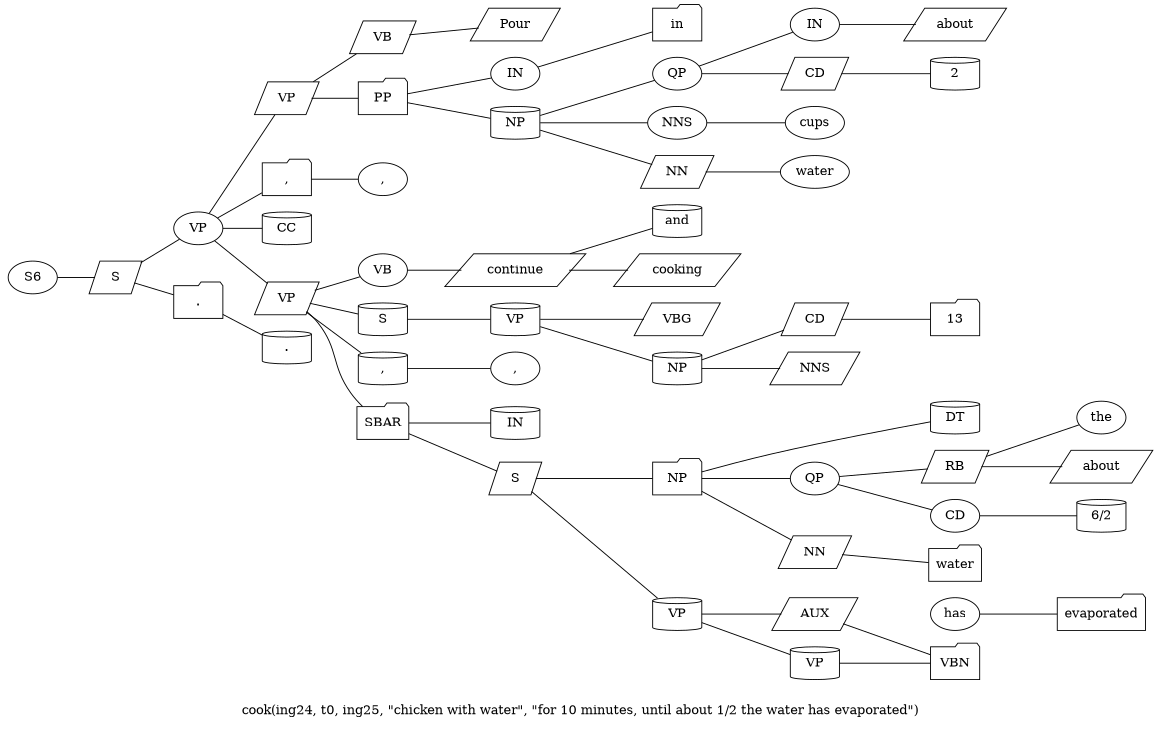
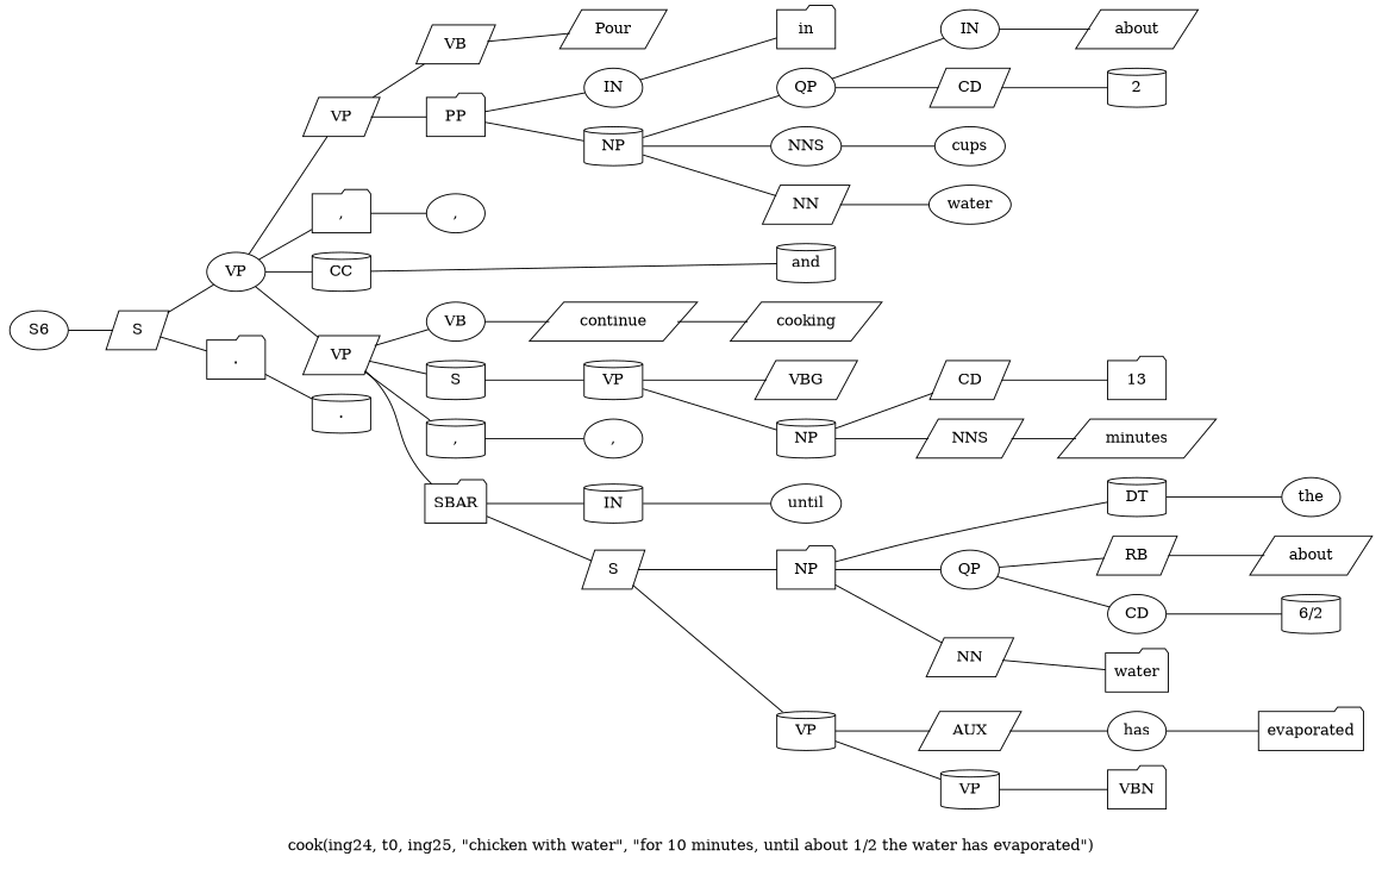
  graph {
    label="cook(ing24, t0, ing25, \"chicken with water\", \"for 10 minutes, until about 1/2 the water has evaporated\")"
    rankdir=LR
    node [shape=parallelogram]
    n1 [label=S6 shape=ellipse]
    n2 [label=S]
    n3 [label=VP shape=ellipse]
    n4 [label="." shape=folder]
    n5 [label=VP]
    n6 [label="," shape=folder]
    n7 [label=CC shape=cylinder]
    n8 [label=VP]
    n9 [label="." shape=cylinder]
    n10 [label=VB]
    n11 [label=PP shape=folder]
    n12 [label="," shape=ellipse]
    n13 [label=and shape=cylinder]
    n14 [label=VB shape=ellipse]
    n15 [label=S shape=cylinder]
    n16 [label="," shape=cylinder]
    n17 [label=SBAR shape=folder]
    n18 [label=Pour]
    n19 [label=IN shape=ellipse]
    n20 [label=NP shape=cylinder]
    n21 [label=in shape=folder]
    n22 [label=QP shape=ellipse]
    n23 [label=NNS shape=ellipse]
    n24 [label=NN]
    n25 [label=IN shape=ellipse]
    n26 [label=CD]
    n27 [label=cups shape=ellipse]
    n28 [label=water shape=ellipse]
    n29 [label=about]
    n30 [label=2 shape=cylinder]
    n31 [label=continue]
    n32 [label=VP shape=cylinder]
    n33 [label="," shape=ellipse]
    n34 [label=IN shape=cylinder]
    n35 [label=S]
    n36 [label=cooking]
    n37 [label=VBG]
    n38 [label=NP shape=cylinder]
    n39 [label=CD]
    n40 [label=NNS]
    n41 [label=13 shape=folder]
+   n42 [label=minutes]
+   n43 [label=until shape=ellipse]
    n44 [label=NP shape=folder]
    n45 [label=VP shape=cylinder]
    n46 [label=QP shape=ellipse]
    n47 [label=DT shape=cylinder]
    n48 [label=NN]
    n49 [label=AUX]
    n50 [label=VP shape=cylinder]
    n51 [label=RB]
    n52 [label=CD shape=ellipse]
    n53 [label=the shape=ellipse]
    n54 [label=water shape=folder]
    n55 [label=about]
    n56 [label="6/2" shape=cylinder]
    n57 [label=has shape=ellipse]
    n58 [label=VBN shape=folder]
    n59 [label=evaporated shape=folder]
    n1 -- n2
    n2 -- n3
    n2 -- n4
    n3 -- n5
    n3 -- n6
    n3 -- n7
    n3 -- n8
    n4 -- n9
    n5 -- n10
    n5 -- n11
    n6 -- n12
-   n31 -- n13
+   n7 -- n13
    n8 -- n14
    n8 -- n15
    n8 -- n16
    n8 -- n17
    n10 -- n18
    n11 -- n19
    n11 -- n20
    n14 -- n31
    n15 -- n32
    n16 -- n33
    n17 -- n34
    n17 -- n35
    n19 -- n21
    n20 -- n22
    n20 -- n23
    n20 -- n24
    n22 -- n25
    n22 -- n26
    n23 -- n27
    n24 -- n28
    n25 -- n29
    n26 -- n30
    n31 -- n36
    n32 -- n37
    n32 -- n38
+   n34 -- n43
    n35 -- n44
    n35 -- n45
    n38 -- n39
    n38 -- n40
    n39 -- n41
+   n40 -- n42
    n44 -- n46
    n44 -- n47
    n44 -- n48
    n45 -- n49
    n45 -- n50
    n46 -- n51
    n46 -- n52
-   n51 -- n53
+   n47 -- n53
    n48 -- n54
-   n49 -- n58
+   n49 -- n57
    n50 -- n58
    n51 -- n55
    n52 -- n56
    n57 -- n59
  }
